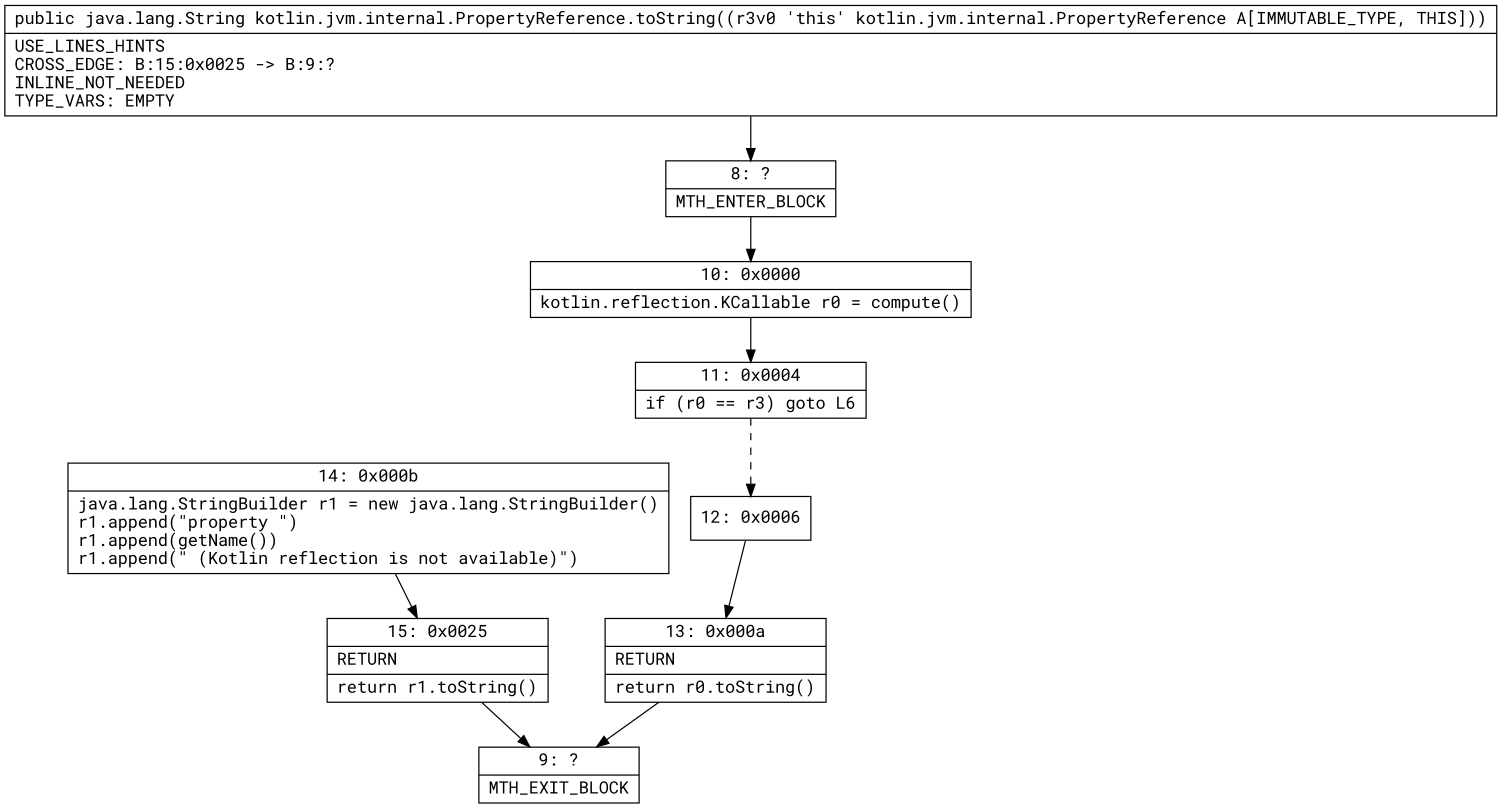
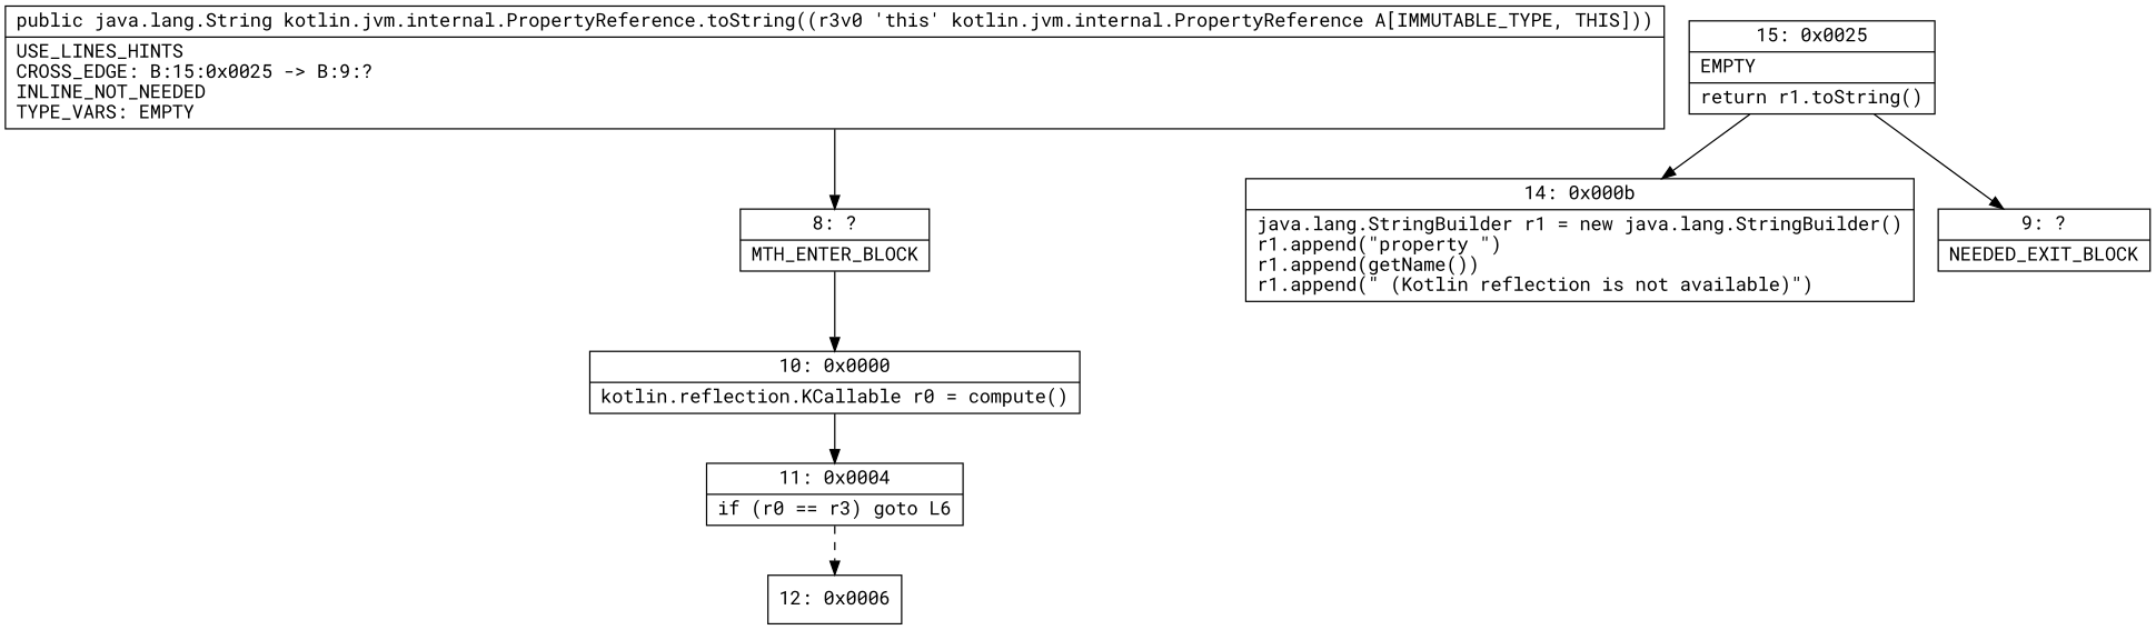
  digraph {
    fontname="Roboto Mono"
    node [fontname="Roboto Mono" shape=record]
    edge [fontname="Roboto Mono"]
    n1 [label="{8\:\ ?|MTH_ENTER_BLOCK\l}"]
    n2 [label="{10\:\ 0x0000|kotlin.reflection.KCallable r0 = compute()\l}"]
    n3 [label="{11\:\ 0x0004|if (r0 == r3) goto L6\l}"]
    n4 [label="{12\:\ 0x0006}"]
-   n5 [label="{13\:\ 0x000a|RETURN\l|return r0.toString()\l}"]
    n6 [label="{14\:\ 0x000b|java.lang.StringBuilder r1 = new java.lang.StringBuilder()\lr1.append(\"property \")\lr1.append(getName())\lr1.append(\" (Kotlin reflection is not available)\")\l}"]
-   n7 [label="{15\:\ 0x0025|RETURN\l|return r1.toString()\l}"]
-   n8 [label="{9\:\ ?|MTH_EXIT_BLOCK\l}"]
+   n7 [label="{15\:\ 0x0025|EMPTY\l|return r1.toString()\l}"]
+   n8 [label="{9\:\ ?|NEEDED_EXIT_BLOCK\l}"]
    n9 [label="{public java.lang.String kotlin.jvm.internal.PropertyReference.toString((r3v0 'this' kotlin.jvm.internal.PropertyReference A[IMMUTABLE_TYPE, THIS]))  | USE_LINES_HINTS\lCROSS_EDGE: B:15:0x0025 \-\> B:9:?\lINLINE_NOT_NEEDED\lTYPE_VARS: EMPTY\l}"]
    n1 -> n2
    n2 -> n3
    n3 -> n4 [style=dashed]
-   n4 -> n5
-   n5 -> n8
-   n6 -> n7
+   n7 -> n6
    n7 -> n8
    n9 -> n1
  }
